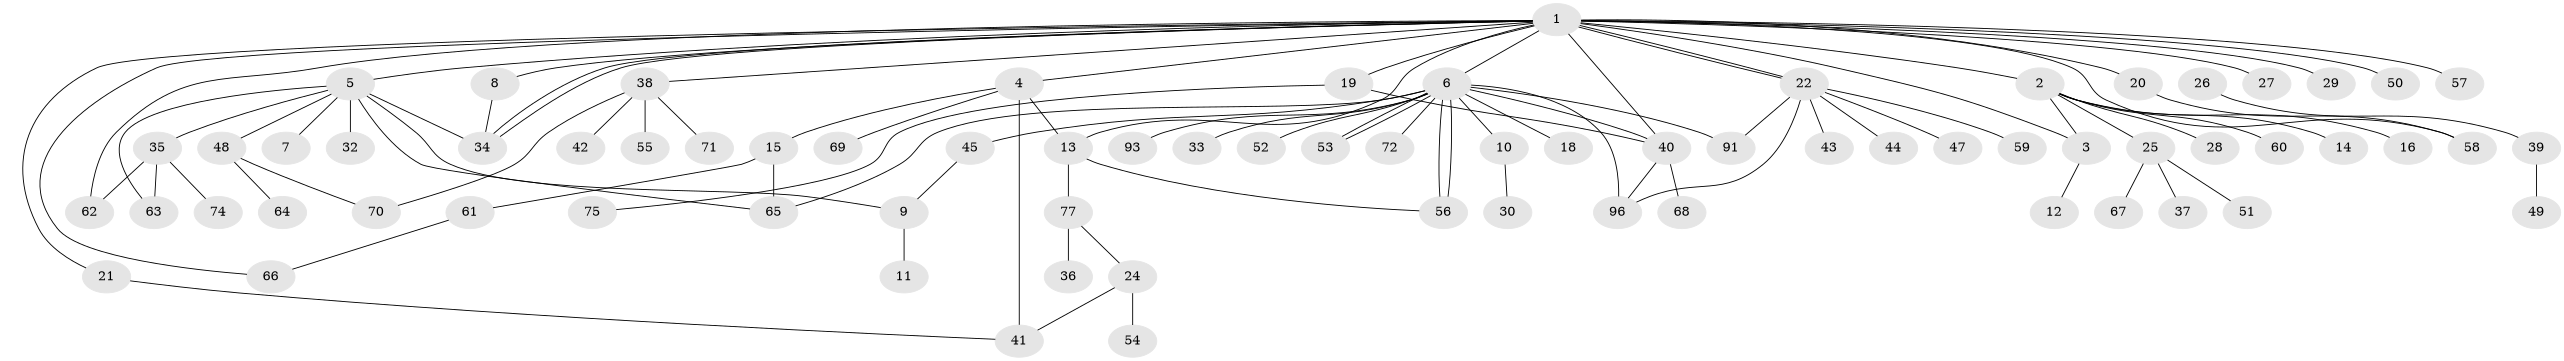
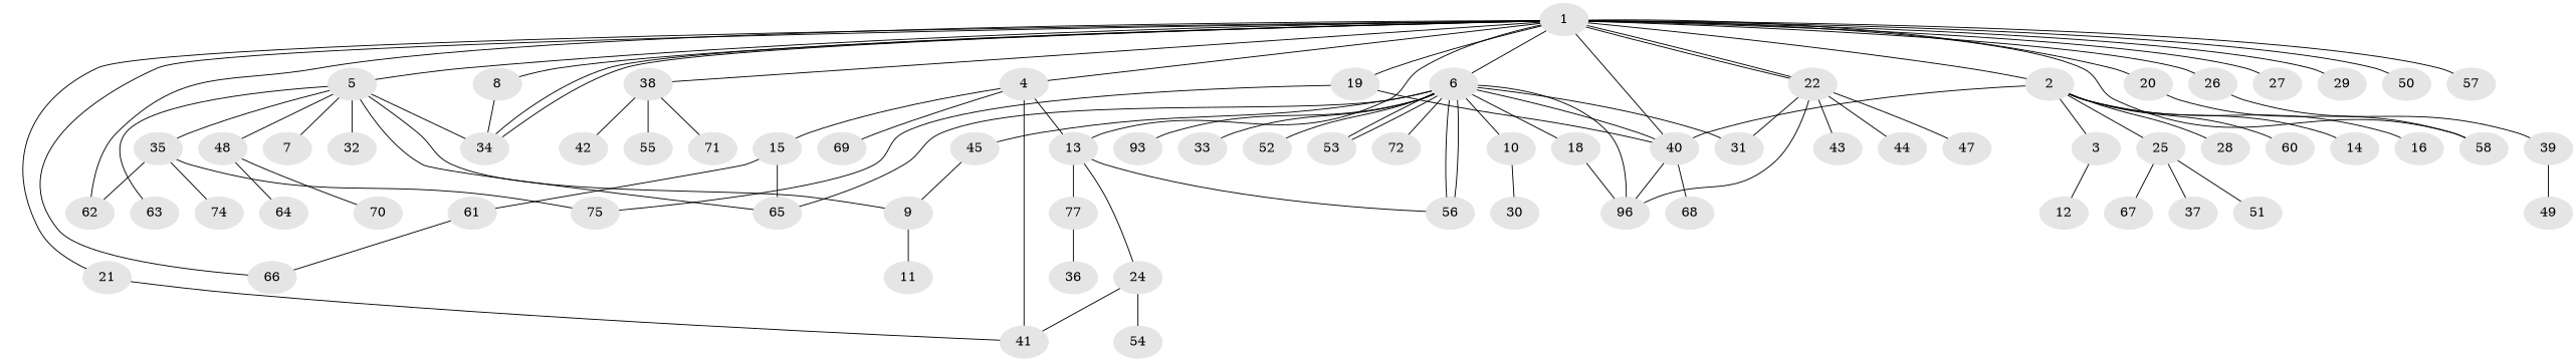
  graph {
    node [color=gray90 style=filled]
    1
    2
    4
    5
    6
    8
    13
    19
    20
    21
    22
    26
    27
    29
    34
    38
    40
    50
    57
    58
    62
    66
    3
    14
    16
    25
    28
    60
    15
    41
    69
    9
    7
    32
    35
    48
    63
    65
    10
    18
    n41 [label=93]
-   31 [label=91]
+   31
    33
    45
    n45 [label=96]
    52
    53
    56
    72
    11
    n51 [label=77]
    24
    75
    43
    44
    47
-   59
    39
    42
    55
    70
    71
    68
    12
    37
    51
    67
    61
    74
    64
    30
    36
    54
    49
    1 -- 2
    1 -- 4
    1 -- 5
    1 -- 6
    1 -- 8
    1 -- 13
    1 -- 19
    1 -- 20
    1 -- 21
    1 -- 22
    1 -- 22
-   1 -- 3
+   1 -- 26
    1 -- 27
    1 -- 29
    1 -- 34
    1 -- 34
    1 -- 38
    1 -- 40
    1 -- 50
    1 -- 57
    1 -- 58
    1 -- 62
    1 -- 66
+   2 -- 40
    2 -- 3
    2 -- 14
    2 -- 16
    2 -- 25
    2 -- 28
    2 -- 60
    4 -- 13
    4 -- 15
    4 -- 41
    4 -- 69
    5 -- 34
    5 -- 9
    5 -- 7
    5 -- 32
    5 -- 35
    5 -- 48
    5 -- 63
    5 -- 65
    6 -- 40
    6 -- 65
    6 -- 10
    6 -- 18
    6 -- n41
    6 -- 31
    6 -- 33
    6 -- 45
    6 -- n45
    6 -- 52
    6 -- 53
    6 -- 53
    6 -- 56
    6 -- 56
    6 -- 72
    8 -- 34
    13 -- 56
    13 -- n51
-   n51 -- 24
+   13 -- 24
    19 -- 40
    19 -- 75
    20 -- 58
    21 -- 41
    22 -- 31
    22 -- n45
    22 -- 43
    22 -- 44
    22 -- 47
-   22 -- 59
    26 -- 39
    38 -- 42
    38 -- 55
-   38 -- 70
    38 -- 71
    40 -- n45
    40 -- 68
    3 -- 12
    25 -- 37
    25 -- 51
    25 -- 67
    15 -- 65
    15 -- 61
    9 -- 11
    35 -- 62
-   35 -- 63
+   35 -- 75
    35 -- 74
    48 -- 70
    48 -- 64
    10 -- 30
+   18 -- n45
    45 -- 9
    n51 -- 36
    24 -- 41
    24 -- 54
    39 -- 49
    61 -- 66
  }
